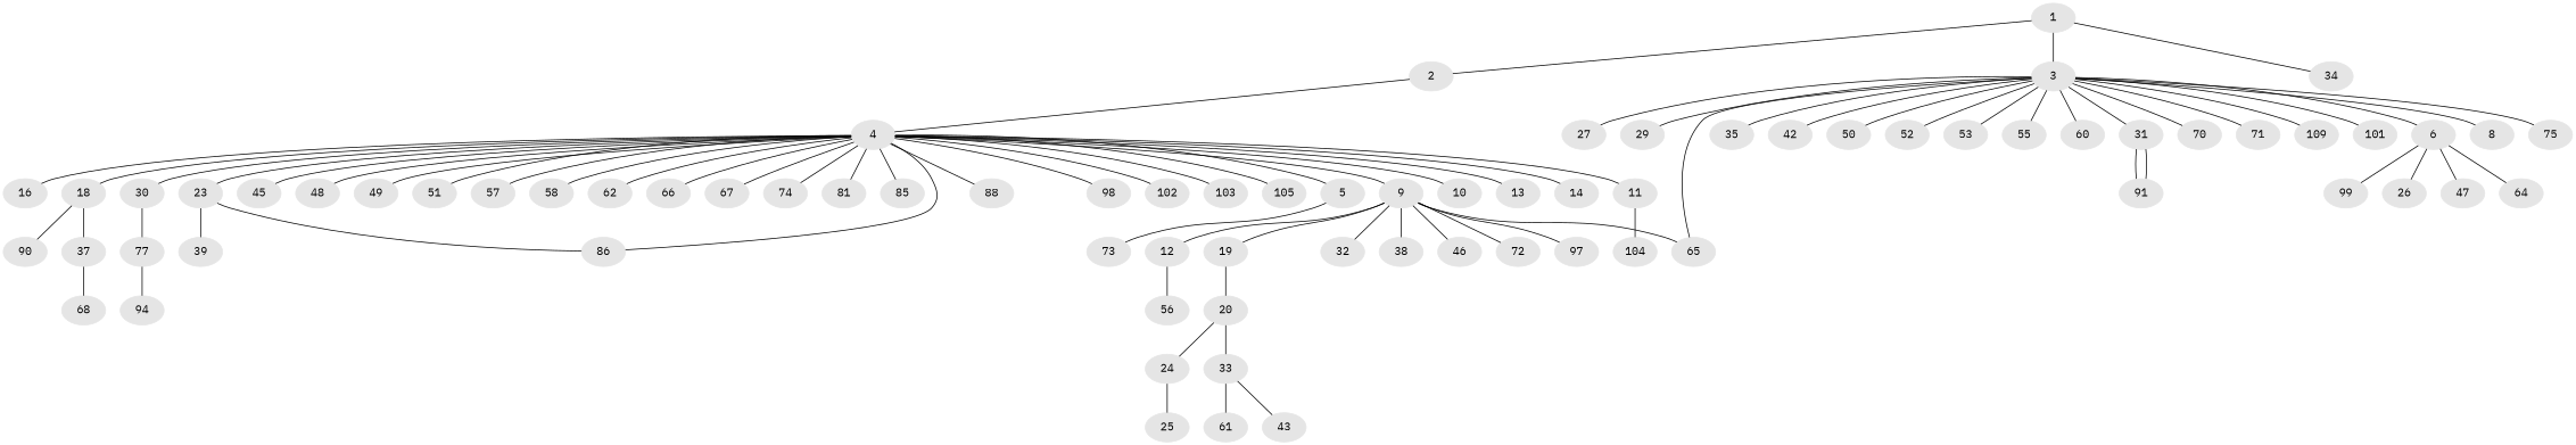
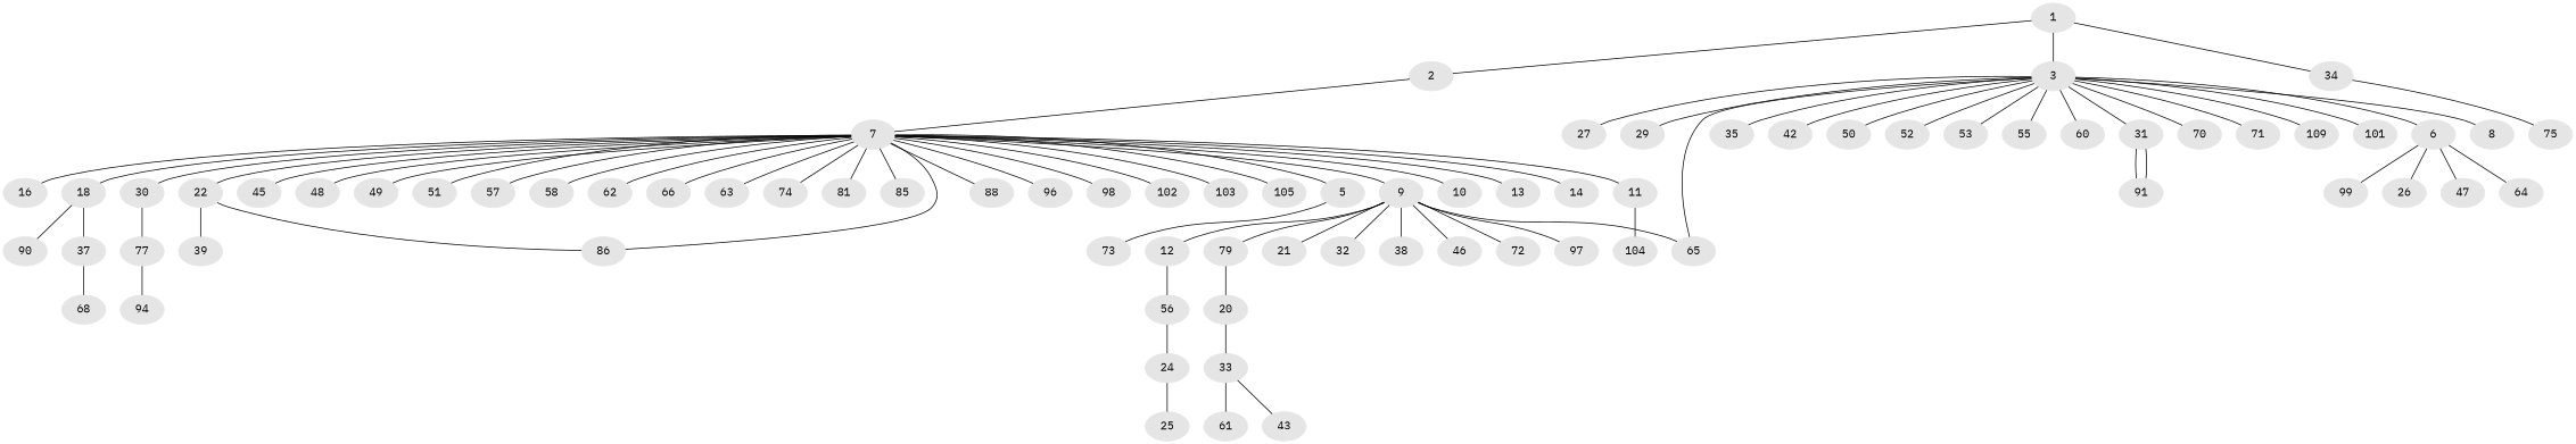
  graph {
    fontname="IBM Plex Mono"
    node [color=gray90 fontname="IBM Plex Mono" style=filled]
    edge [fontname="IBM Plex Mono"]
    1 [super="+28"]
    2
    3 [super="+23"]
    34
-   4 [super="+79"]
+   4 [super="+79" label=7]
    6 [super="+7"]
    8 [super="+17"]
    27
    29 [super="+59"]
    31 [super="+92"]
    35 [super="+54"]
    42 [super="+80"]
    50
    52
    53
    55
    60
    65
    70
    71
    75
    n22 [label=109]
    101
    5 [super="+15"]
    9 [super="+36"]
    10
    11
    13
    14 [super="+41"]
    16
    18 [super="+82"]
-   22 [super="+40" label=23]
+   22 [super="+40"]
    30 [super="+44"]
    45
    48
    49
    51
    57
    58
    62
    66
-   67
+   67 [label=63]
    74
    81
    85 [super="+93"]
    86
    88
+   96
    98
    102
    103
    105
    26
    47
    64
    99
    91
    73
    12
-   19
+   19 [label=79]
+   21
    32
    38
    46 [super="+76"]
    72 [super="+89"]
    97
    104
    37 [super="+95"]
    90
    39
    77 [super="+87"]
    56
    20 [super="+69"]
    68 [super="+78"]
    24 [super="+63"]
    33 [super="+83"]
    25
    43 [super="+84"]
    61
    94
    1 -- 2
    1 -- 3
    1 -- 34
    2 -- 4
    3 -- 6
    3 -- 8
    3 -- 27
    3 -- 29
    3 -- 31
    3 -- 35
    3 -- 42
    3 -- 50
    3 -- 52
    3 -- 53
    3 -- 55
    3 -- 60
    3 -- 65
    3 -- 70
    3 -- 71
-   3 -- 75
+   34 -- 75
    3 -- n22
    3 -- 101
    4 -- 5
    4 -- 9
    4 -- 10
    4 -- 11
    4 -- 13
    4 -- 14
    4 -- 16
    4 -- 18
    4 -- 22
    4 -- 30
    4 -- 45
    4 -- 48
    4 -- 49
    4 -- 51
    4 -- 57
    4 -- 58
    4 -- 62
    4 -- 66
    4 -- 67
    4 -- 74
    4 -- 81
    4 -- 85
    4 -- 86
    4 -- 88
+   4 -- 96
    4 -- 98
    4 -- 102
    4 -- 103
    4 -- 105
    6 -- 26
    6 -- 47
    6 -- 64
    6 -- 99
    31 -- 91
    31 -- 91
    5 -- 73
    9 -- 65
    9 -- 12
    9 -- 19
+   9 -- 21
    9 -- 32
    9 -- 38
    9 -- 46
    9 -- 72
    9 -- 97
    11 -- 104
    18 -- 37
    18 -- 90
    22 -- 86
    22 -- 39
    30 -- 77
    12 -- 56
    19 -- 20
    37 -- 68
    77 -- 94
-   20 -- 24
+   56 -- 24
    20 -- 33
    24 -- 25
    33 -- 43
    33 -- 61
  }
